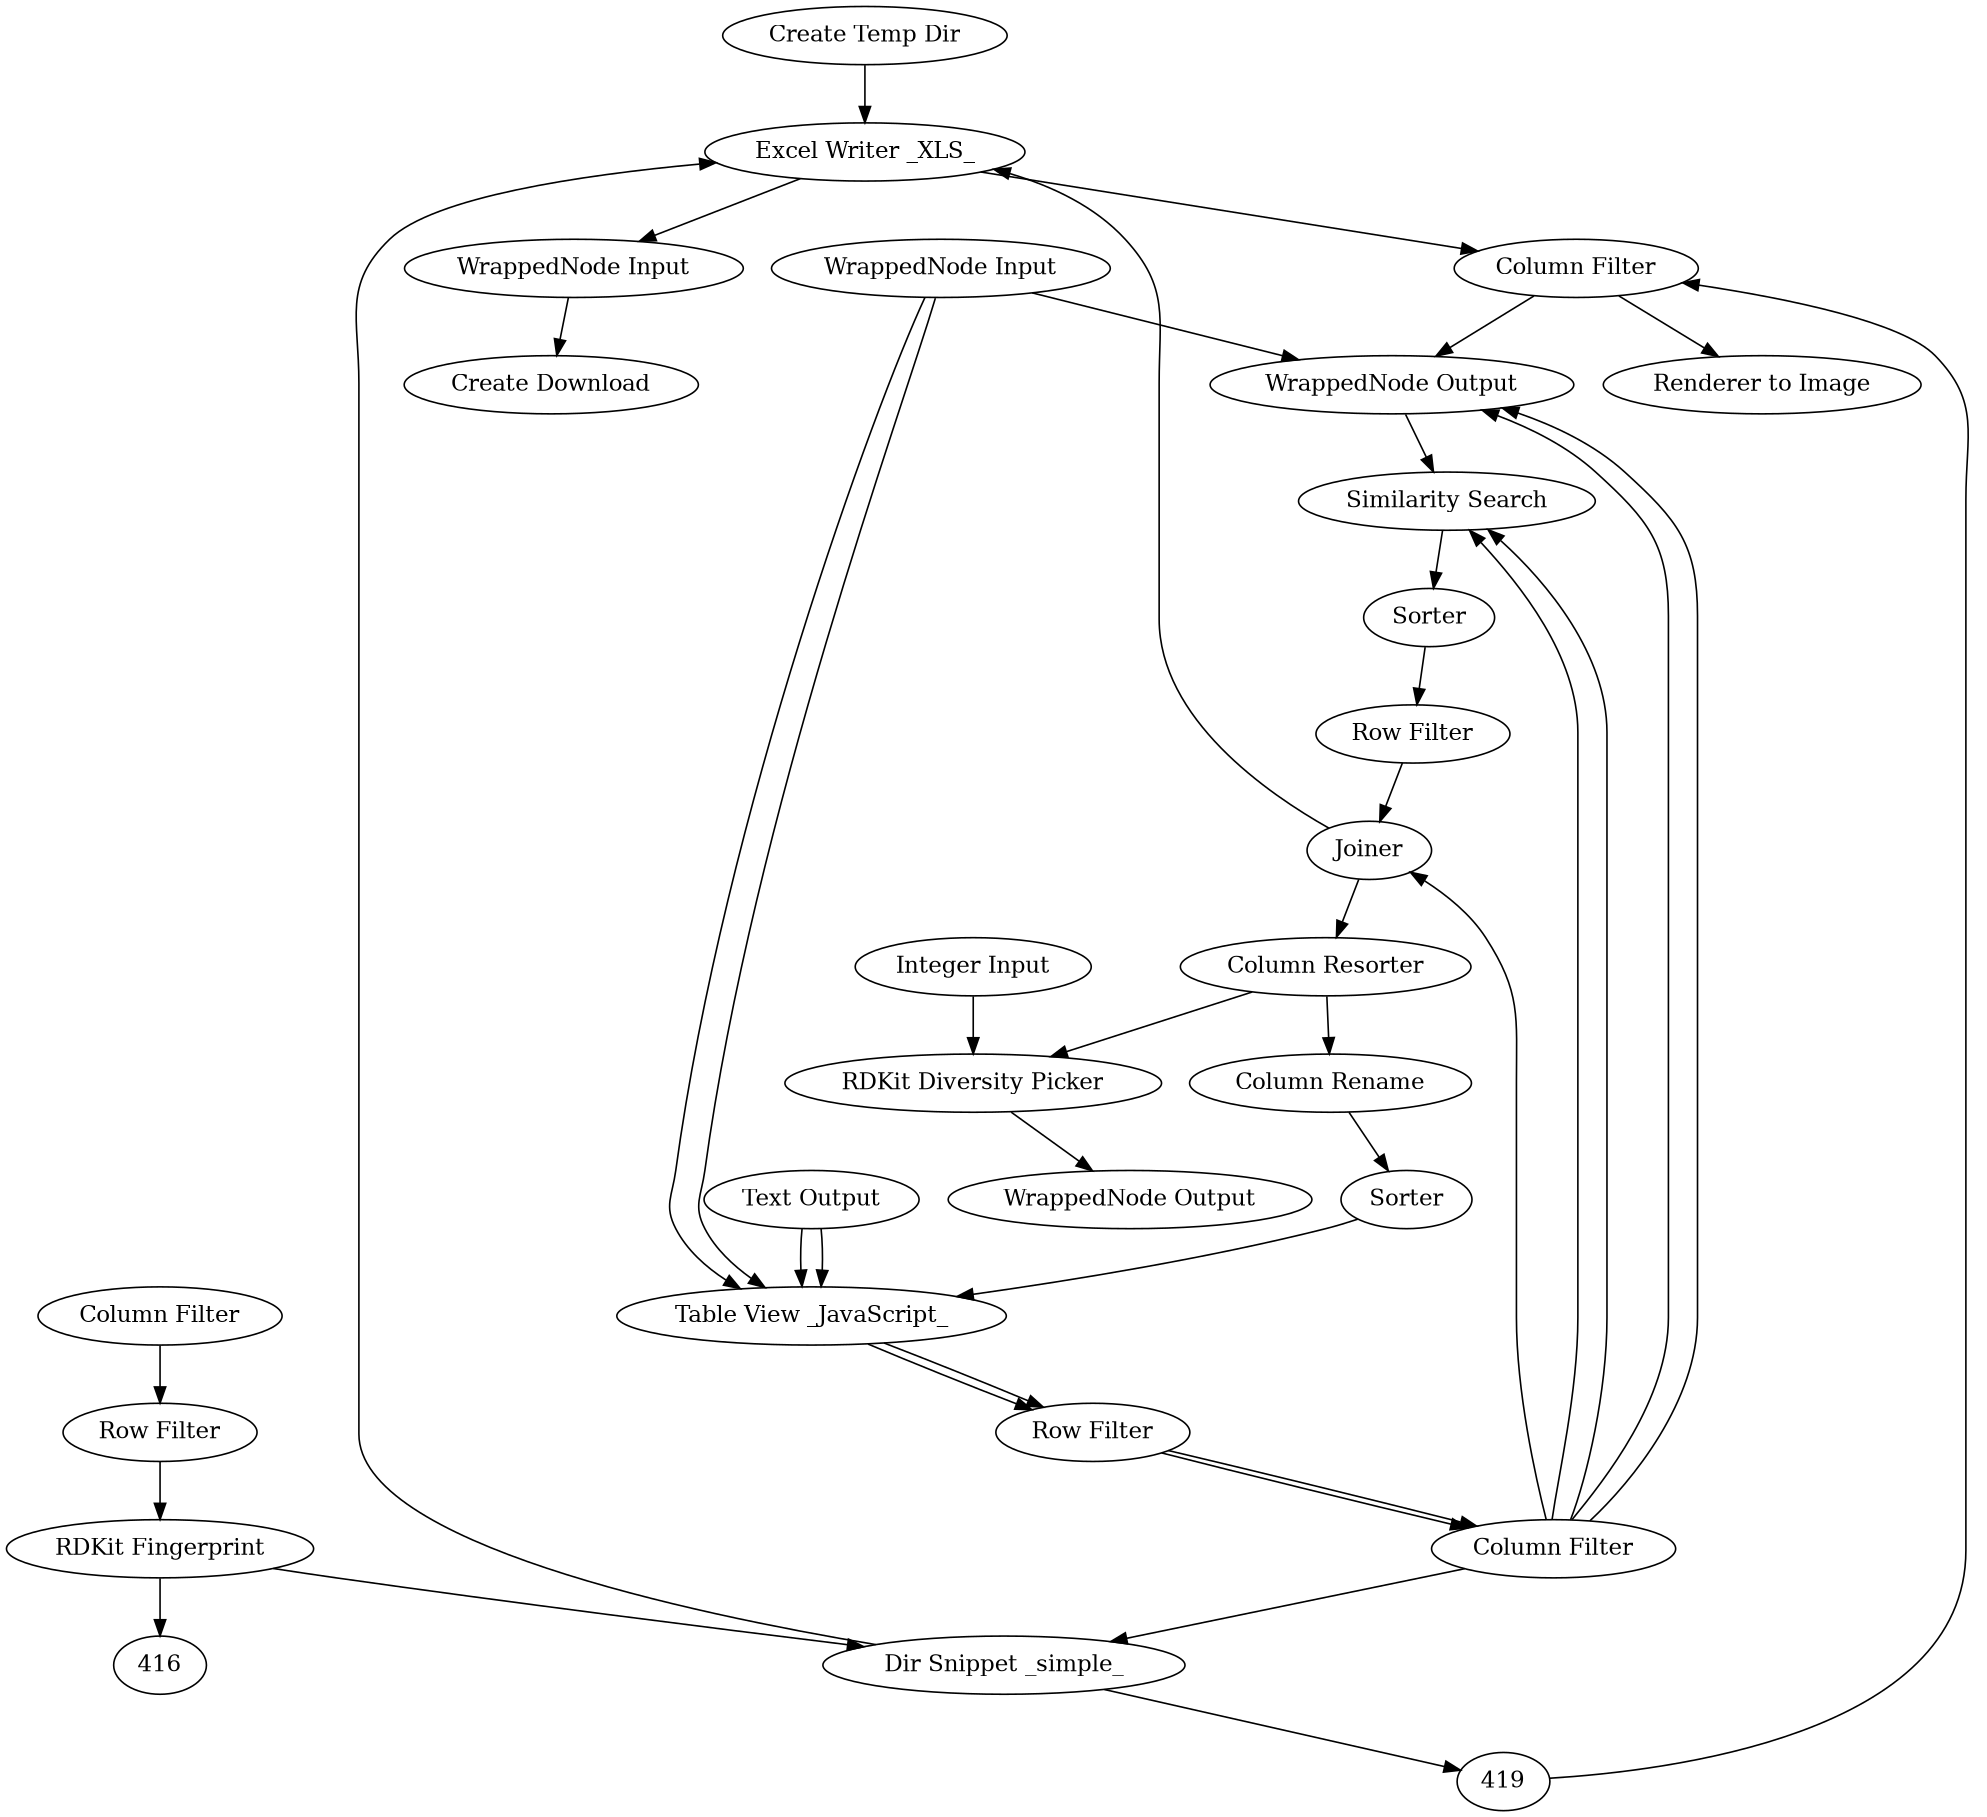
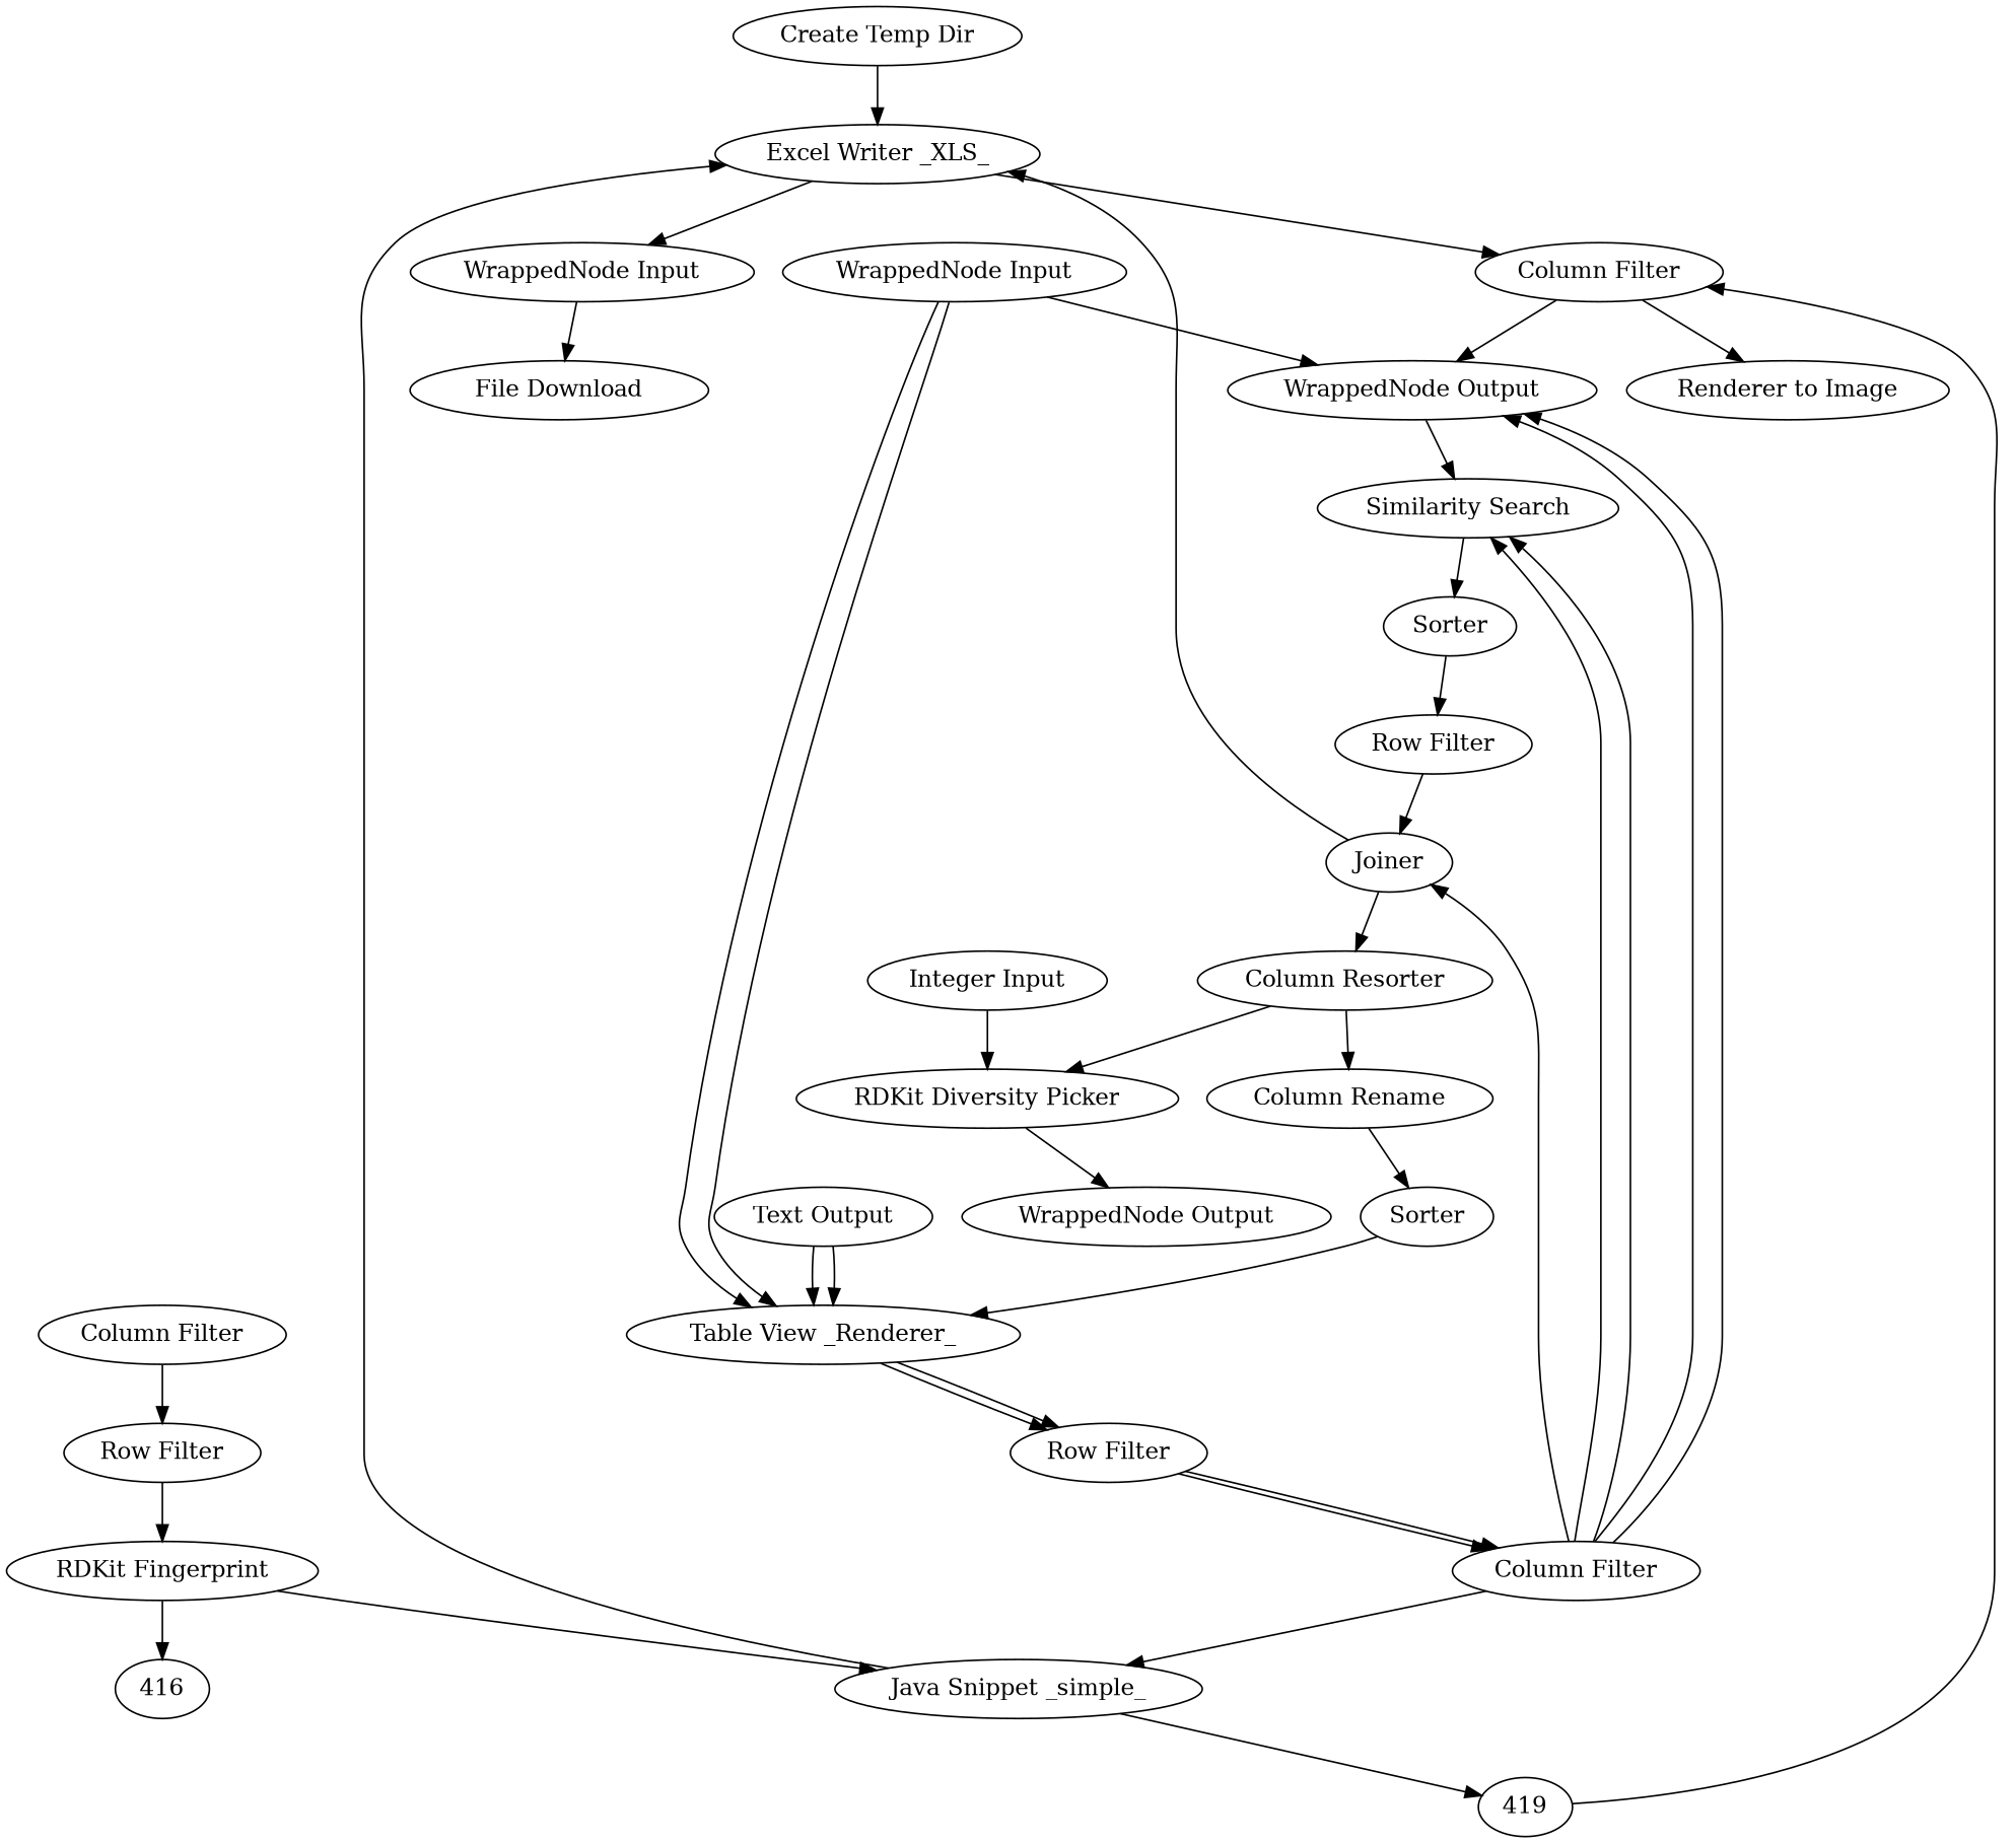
  digraph {
    rankdir=TB
-   n1 [label="Create Download"]
+   n1 [label="File Download"]
    n2 [label="WrappedNode Input"]
    n3 [label="Create Temp Dir"]
    n4 [label="Excel Writer _XLS_"]
    n5 [label="Column Filter"]
    n6 [label="Renderer to Image"]
    n7 [label="Column Filter"]
    n8 [label="Row Filter"]
    n9 [label="RDKit Fingerprint"]
-   n10 [label="Dir Snippet _simple_"]
+   n10 [label="Java Snippet _simple_"]
    416
    419
    n13 [label="RDKit Diversity Picker"]
    n14 [label="WrappedNode Output"]
    n15 [label="Integer Input"]
    n16 [label="Text Output"]
-   n17 [label="Table View _JavaScript_"]
+   n17 [label="Table View _Renderer_"]
    n18 [label="Row Filter"]
    n19 [label="Column Filter"]
    n20 [label="WrappedNode Output"]
    n21 [label="Similarity Search"]
    n22 [label=Joiner]
    n23 [label="WrappedNode Input"]
    n24 [label=Sorter]
    n25 [label="Column Resorter"]
    n26 [label="Row Filter"]
    n27 [label="Column Rename"]
    n28 [label=Sorter]
    n2 -> n1
    n3 -> n4
    n4 -> n2
    n4 -> n5
    n5 -> n6
    n5 -> n20
    n7 -> n8
    n8 -> n9
    n9 -> n10
    n9 -> 416
    n10 -> n4
    n10 -> 419
    419 -> n5
    n13 -> n14
    n15 -> n13
    n16 -> n17
    n16 -> n17
    n17 -> n18
    n17 -> n18
    n18 -> n19
    n18 -> n19
    n19 -> n10
    n19 -> n20
    n19 -> n20
    n19 -> n21
    n19 -> n21
    n19 -> n22
    n20 -> n21
    n21 -> n24
    n22 -> n4
    n22 -> n25
    n23 -> n17
    n23 -> n17
    n23 -> n20
    n24 -> n26
    n25 -> n13
    n25 -> n27
    n26 -> n22
    n27 -> n28
    n28 -> n17
  }
